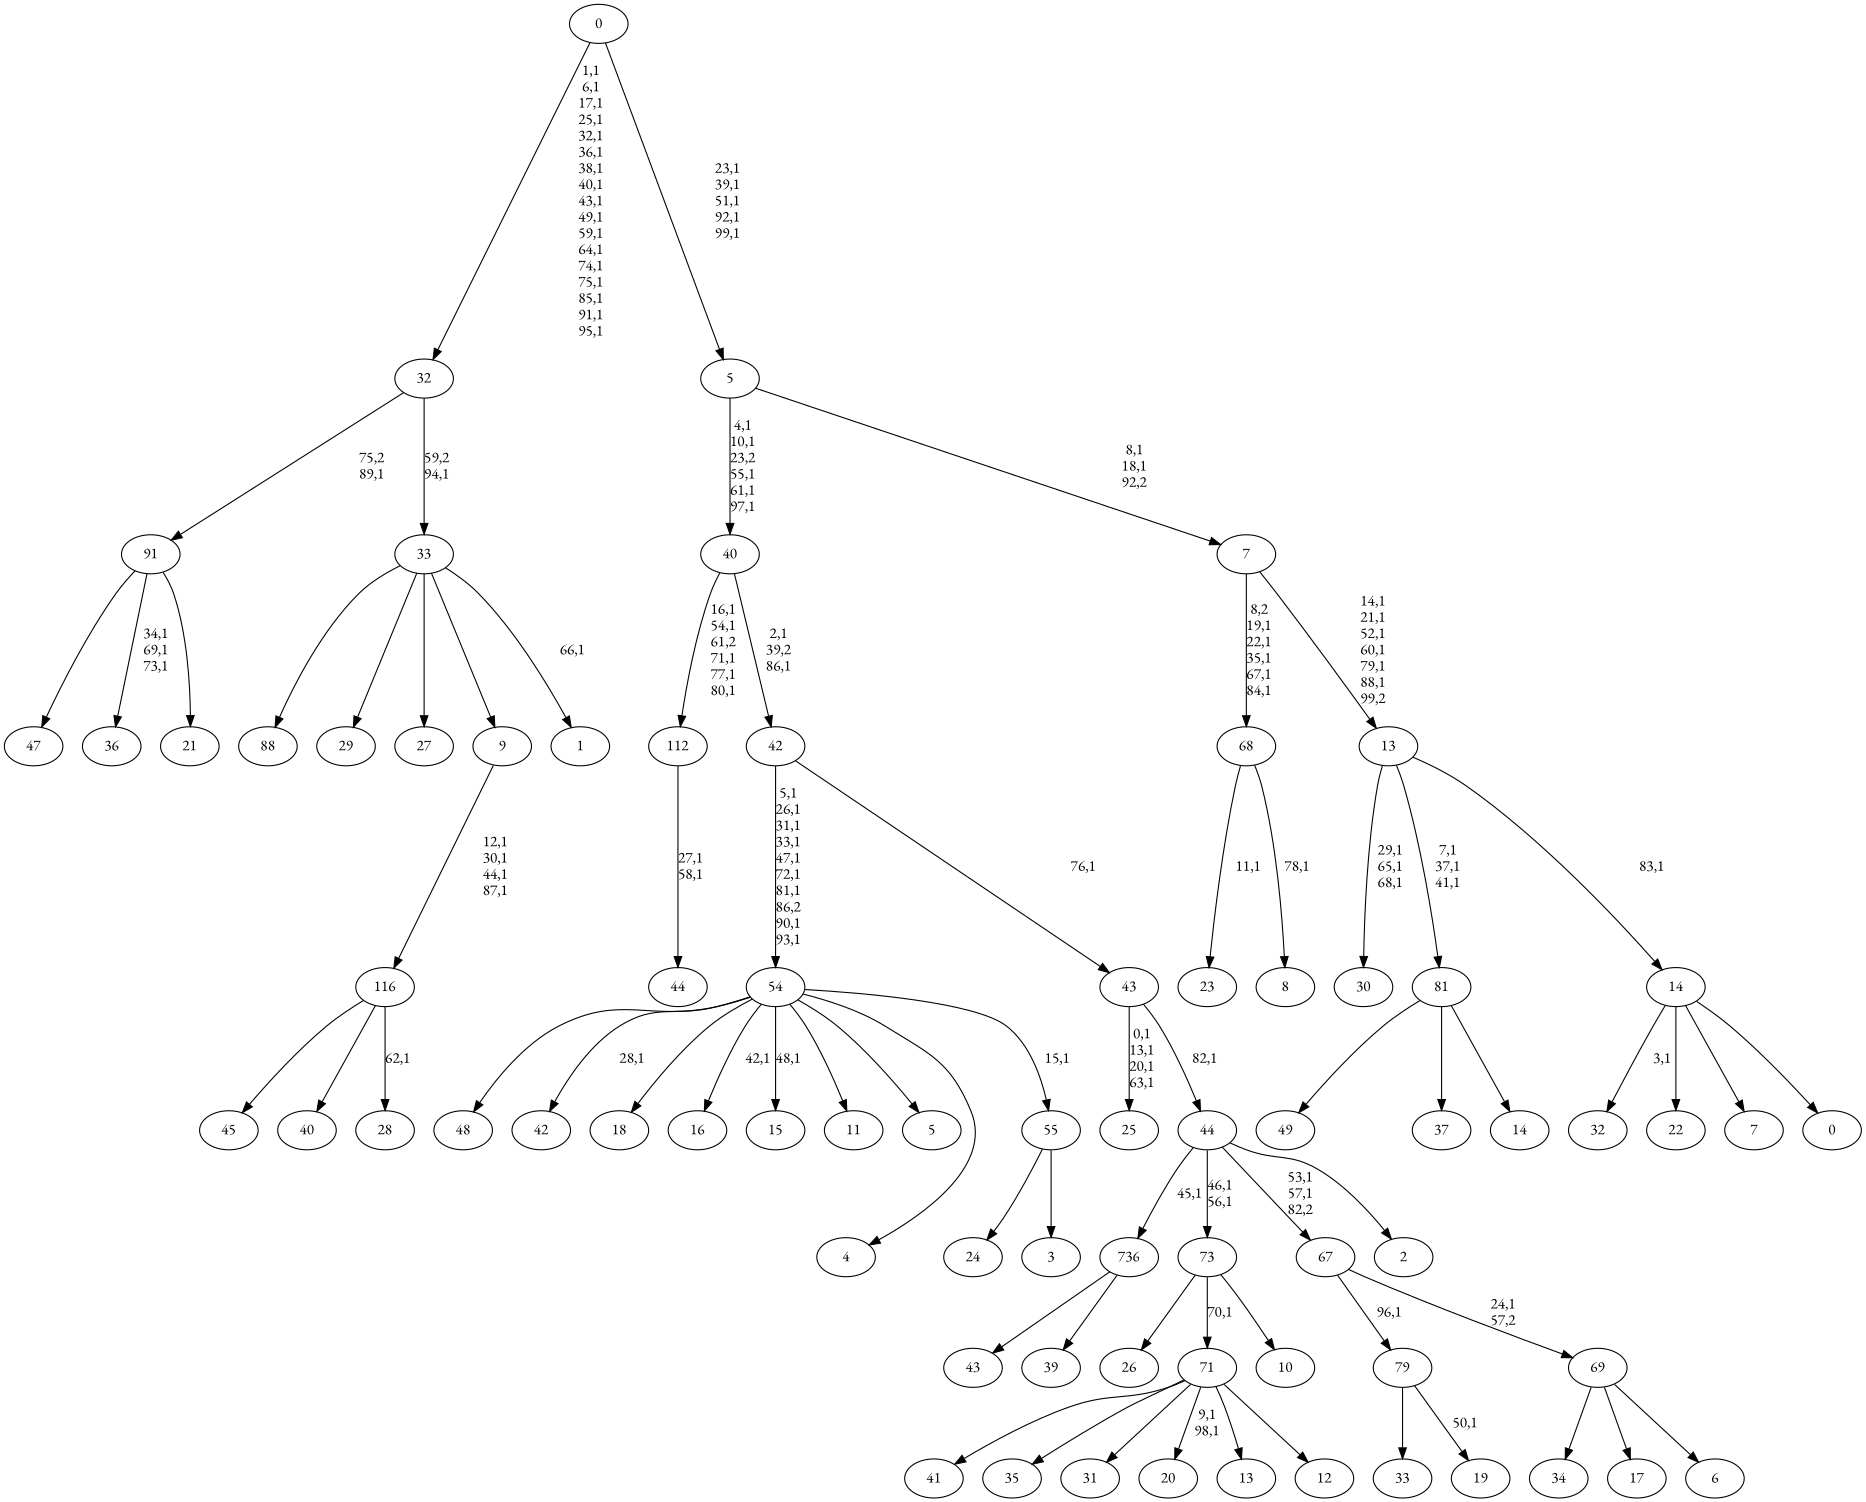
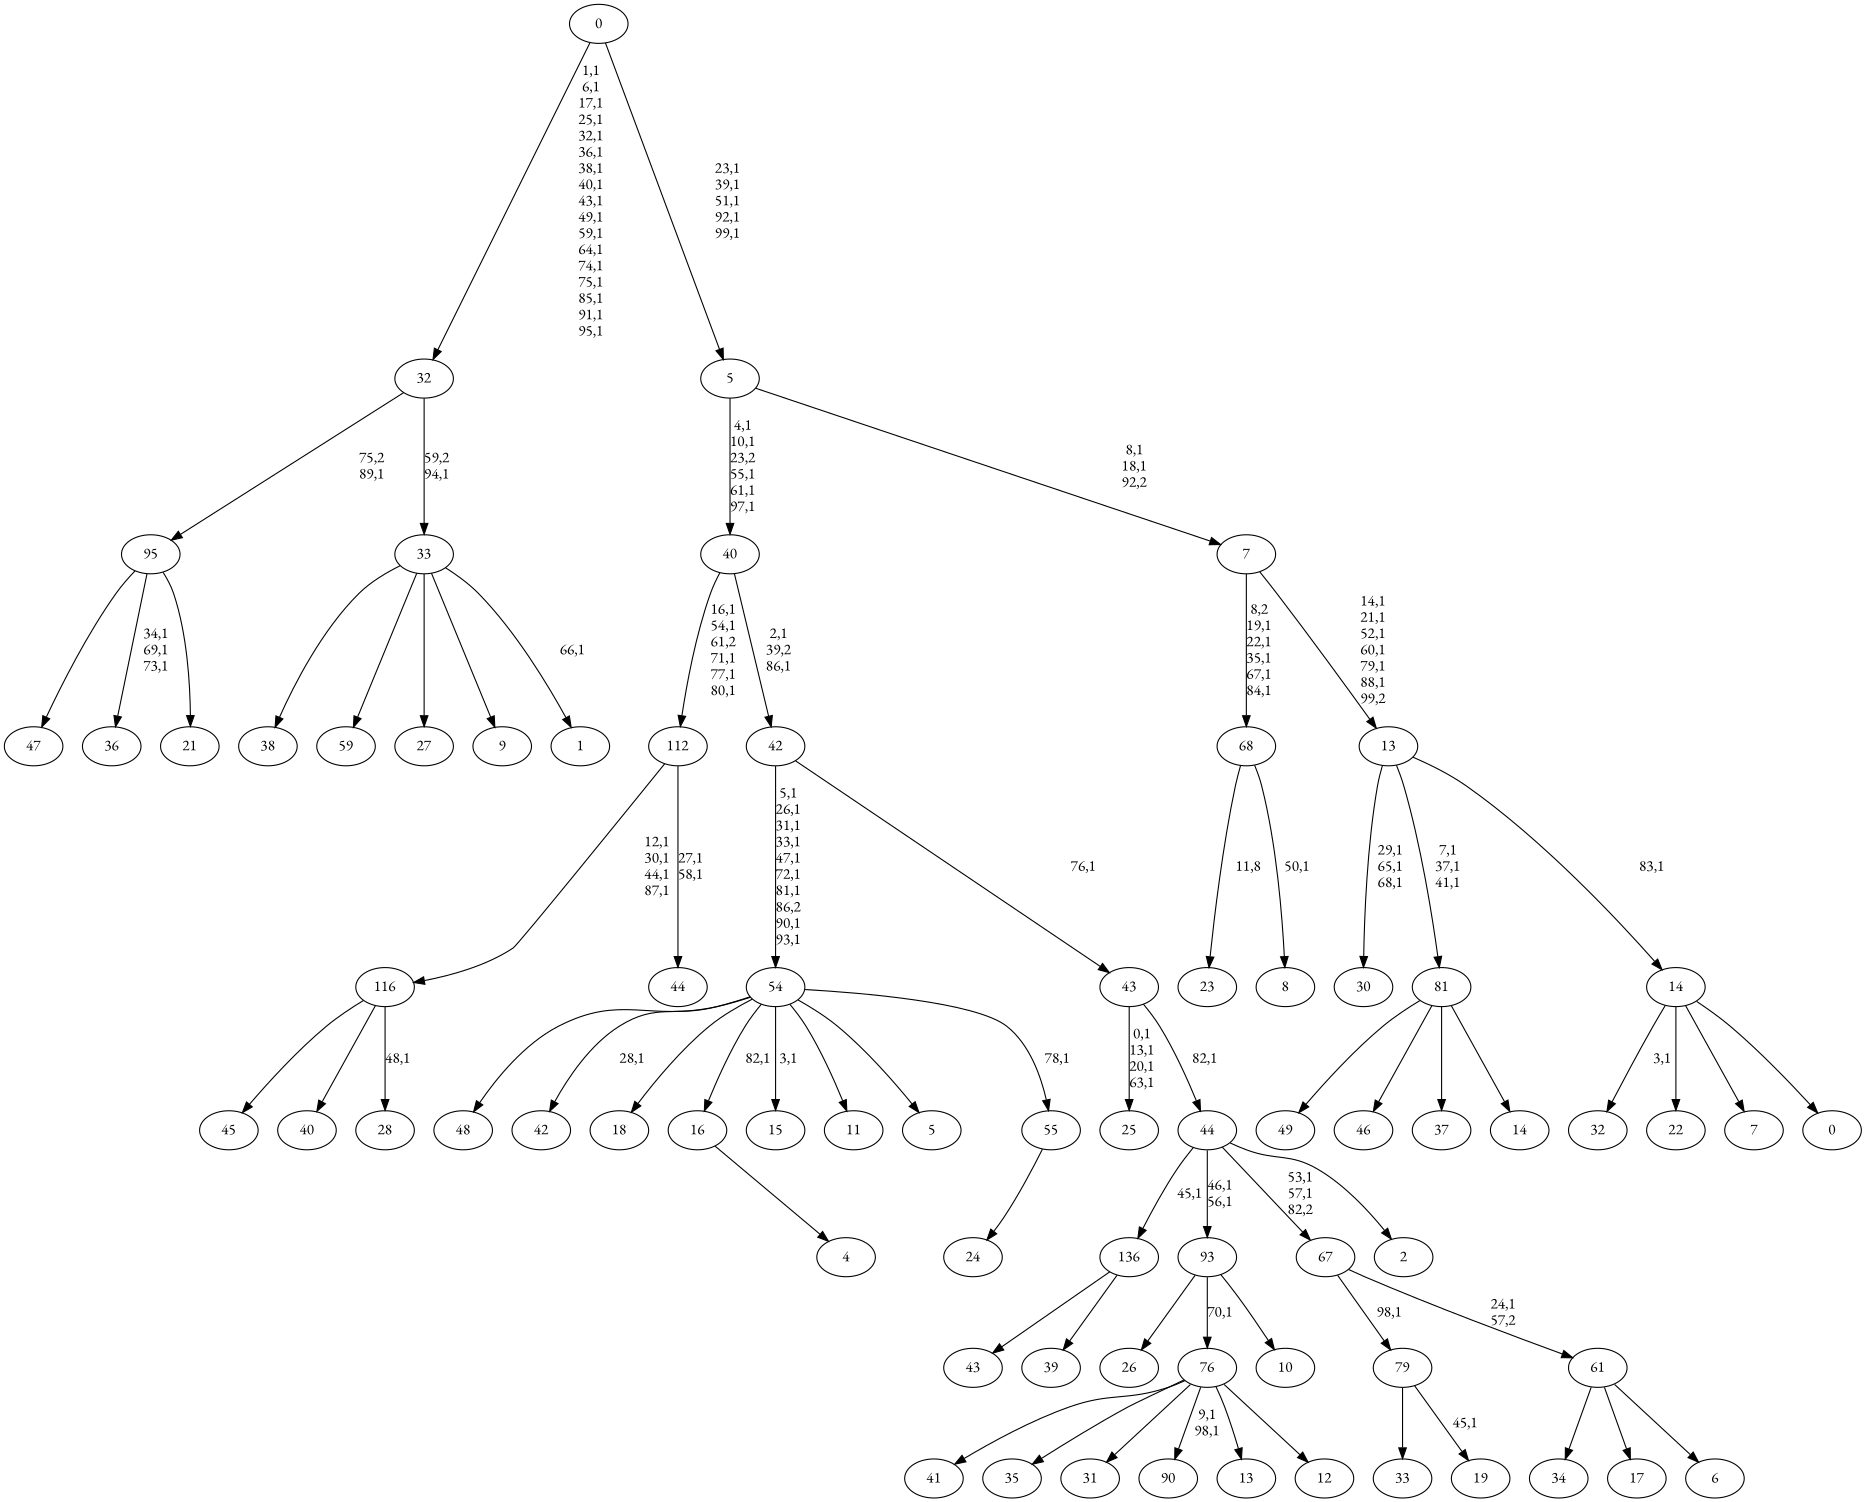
  digraph {
    fontname="EB Garamond"
    node [fontname="EB Garamond"]
    edge [fontname="EB Garamond"]
    n1 [label=49]
    n2 [label=48]
    n3 [label=47]
+   n4 [label=46]
    n5 [label=45]
    n6 [label=44]
    n7 [label=43]
    n8 [label=42]
    n9 [label=41]
    n10 [label=40]
    n11 [label=39]
-   136 [label=736]
-   n13 [label=88]
+   136
+   n13 [label=38]
    n14 [label=37]
    n15 [label=36]
    n16 [label=35]
    n17 [label=34]
    n18 [label=33]
    n19 [label=32]
    n20 [label=31]
    n21 [label=30]
-   n22 [label=29]
+   n22 [label=59]
    n23 [label=28]
    116
    112
    n26 [label=27]
    n27 [label=26]
    n28 [label=25]
    n29 [label=24]
    n30 [label=23]
    n31 [label=22]
    n32 [label=21]
-   95 [label=91]
-   n34 [label=20]
+   95
+   n34 [label=90]
    n35 [label=19]
    n36 [label=79]
    n37 [label=18]
    n38 [label=17]
    n39 [label=16]
    n40 [label=15]
    n41 [label=14]
    81
    n43 [label=13]
    n44 [label=12]
-   76 [label=71]
+   76
    n46 [label=11]
    n47 [label=10]
-   73
+   73 [label=93]
    n49 [label=9]
    n50 [label=8]
    68
    n52 [label=7]
    n53 [label=6]
-   61 [label=69]
+   61
    n55 [label=67]
    n56 [label=5]
    n57 [label=4]
-   n58 [label=3]
    55
    54
    n61 [label=2]
    44
    43
    42
    40
    n66 [label=1]
    33
    32
    n69 [label=0]
    14
    13
    7
    5
    0
    136 -> n7
    136 -> n11
    116 -> n5
    116 -> n10
-   116 -> n23 [label="62,1"]
+   116 -> n23 [label="48,1"]
    112 -> n6 [label="27,1\n58,1"]
-   n49 -> 116 [label="12,1\n30,1\n44,1\n87,1"]
+   112 -> 116 [label="12,1\n30,1\n44,1\n87,1"]
    95 -> n3
    95 -> n15 [label="34,1\n69,1\n73,1"]
    95 -> n32
    n36 -> n18
-   n36 -> n35 [label="50,1"]
+   n36 -> n35 [label="45,1"]
    81 -> n1
+   81 -> n4
    81 -> n14
    81 -> n41
    76 -> n9
    76 -> n16
    76 -> n20
    76 -> n34 [label="9,1\n98,1"]
    76 -> n43
    76 -> n44
    73 -> n27
    73 -> 76 [label="70,1"]
    73 -> n47
-   68 -> n30 [label="11,1"]
-   68 -> n50 [label="78,1"]
+   68 -> n30 [label="11,8"]
+   68 -> n50 [label="50,1"]
    61 -> n17
    61 -> n38
    61 -> n53
-   n55 -> n36 [label="96,1"]
+   n55 -> n36 [label="98,1"]
    n55 -> 61 [label="24,1\n57,2"]
    55 -> n29
-   55 -> n58
    54 -> n2
    54 -> n8 [label="28,1"]
    54 -> n37
-   54 -> n39 [label="42,1"]
-   54 -> n40 [label="48,1"]
+   54 -> n39 [label="82,1"]
+   54 -> n40 [label="3,1"]
    54 -> n46
    54 -> n56
-   54 -> n57
-   54 -> 55 [label="15,1"]
+   n39 -> n57
+   54 -> 55 [label="78,1"]
    44 -> 136 [label="45,1"]
    44 -> 73 [label="46,1\n56,1"]
    44 -> n55 [label="53,1\n57,1\n82,2"]
    44 -> n61
    43 -> n28 [label="0,1\n13,1\n20,1\n63,1"]
    43 -> 44 [label="82,1"]
    42 -> 54 [label="5,1\n26,1\n31,1\n33,1\n47,1\n72,1\n81,1\n86,2\n90,1\n93,1"]
    42 -> 43 [label="76,1"]
    40 -> 112 [label="16,1\n54,1\n61,2\n71,1\n77,1\n80,1"]
    40 -> 42 [label="2,1\n39,2\n86,1"]
    33 -> n13
    33 -> n22
    33 -> n26
    33 -> n49
    33 -> n66 [label="66,1"]
    32 -> 95 [label="75,2\n89,1"]
    32 -> 33 [label="59,2\n94,1"]
    14 -> n19 [label="3,1"]
    14 -> n31
    14 -> n52
    14 -> n69
    13 -> n21 [label="29,1\n65,1\n68,1"]
    13 -> 81 [label="7,1\n37,1\n41,1"]
    13 -> 14 [label="83,1"]
    7 -> 68 [label="8,2\n19,1\n22,1\n35,1\n67,1\n84,1"]
    7 -> 13 [label="14,1\n21,1\n52,1\n60,1\n79,1\n88,1\n99,2"]
    5 -> 40 [label="4,1\n10,1\n23,2\n55,1\n61,1\n97,1"]
    5 -> 7 [label="8,1\n18,1\n92,2"]
    0 -> 32 [label="1,1\n6,1\n17,1\n25,1\n32,1\n36,1\n38,1\n40,1\n43,1\n49,1\n59,1\n64,1\n74,1\n75,1\n85,1\n91,1\n95,1"]
    0 -> 5 [label="23,1\n39,1\n51,1\n92,1\n99,1"]
  }
